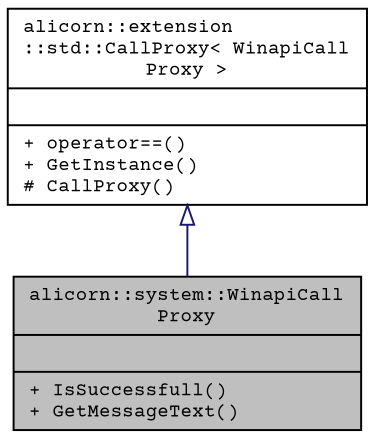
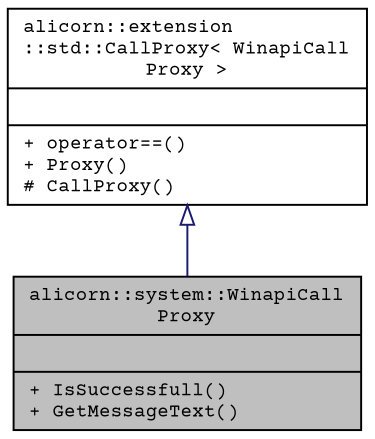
  digraph {
    fontname="Courier Prime"
    node [color=black fontname="Courier Prime" fontsize=10 shape=record style=filled]
    n1 [fillcolor=grey75 fontcolor=black height=0.2 label="{alicorn::system::WinapiCall\lProxy\n||+ IsSuccessfull()\l+ GetMessageText()\l}" width=0.4]
-   n2 [fillcolor=white height=0.2 label="{alicorn::extension\l::std::CallProxy\< WinapiCall\lProxy \>\n||+ operator==()\l+ GetInstance()\l# CallProxy()\l}" width=0.4]
+   n2 [fillcolor=white height=0.2 label="{alicorn::extension\l::std::CallProxy\< WinapiCall\lProxy \>\n||+ operator==()\l+ Proxy()\l# CallProxy()\l}" width=0.4]
    n2 -> n1 [arrowtail=onormal color=midnightblue dir=back fontname="Courier Prime" fontsize=10 labelfontname=Verdana labelfontsize=10 style=solid]
  }
